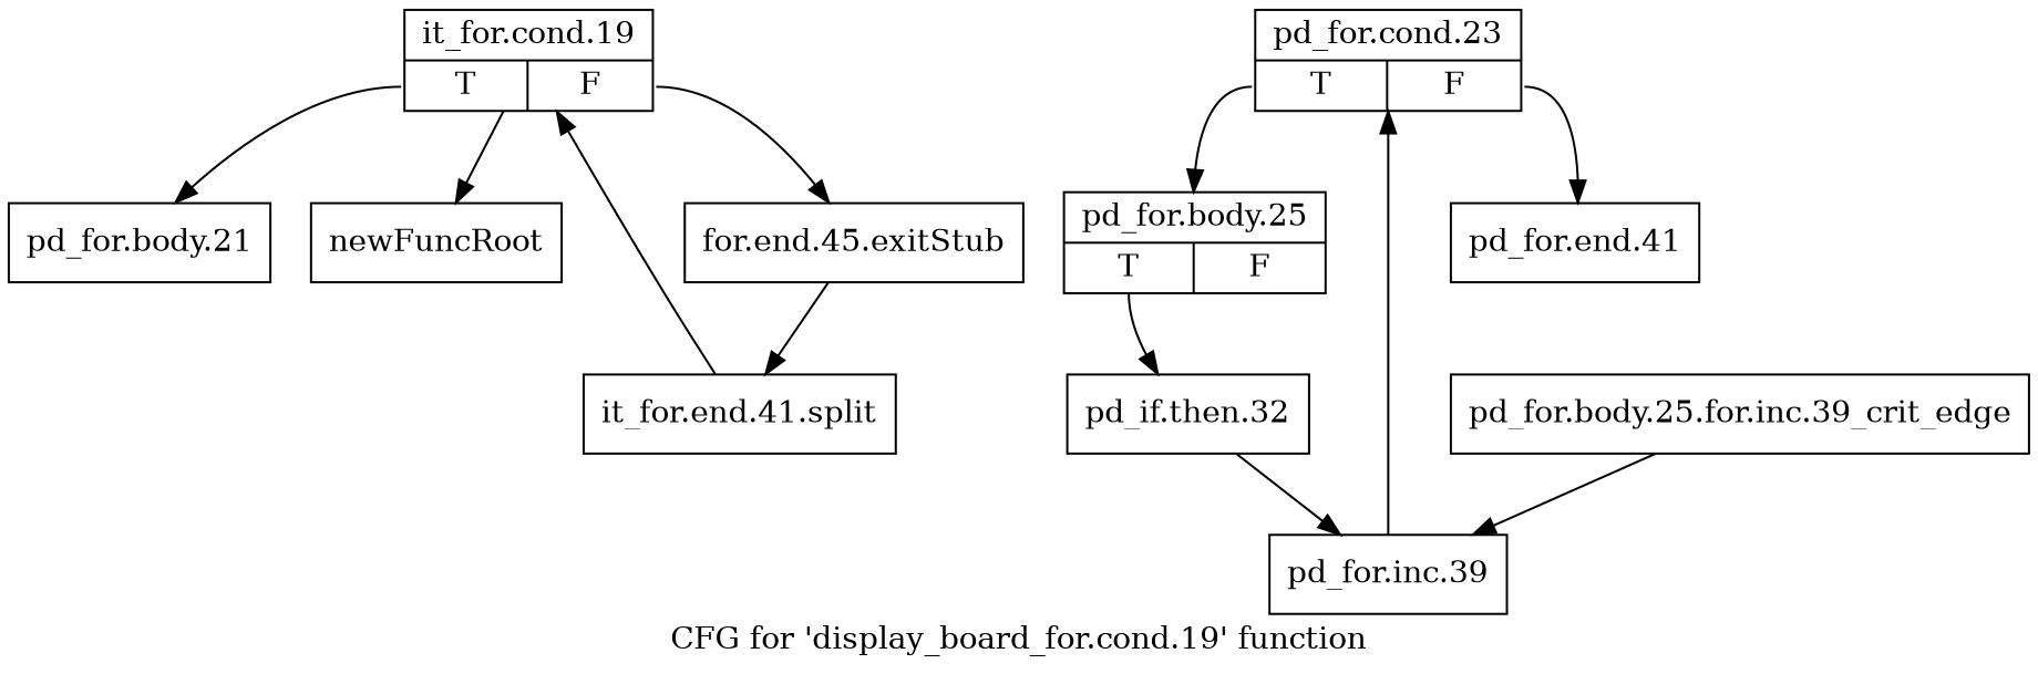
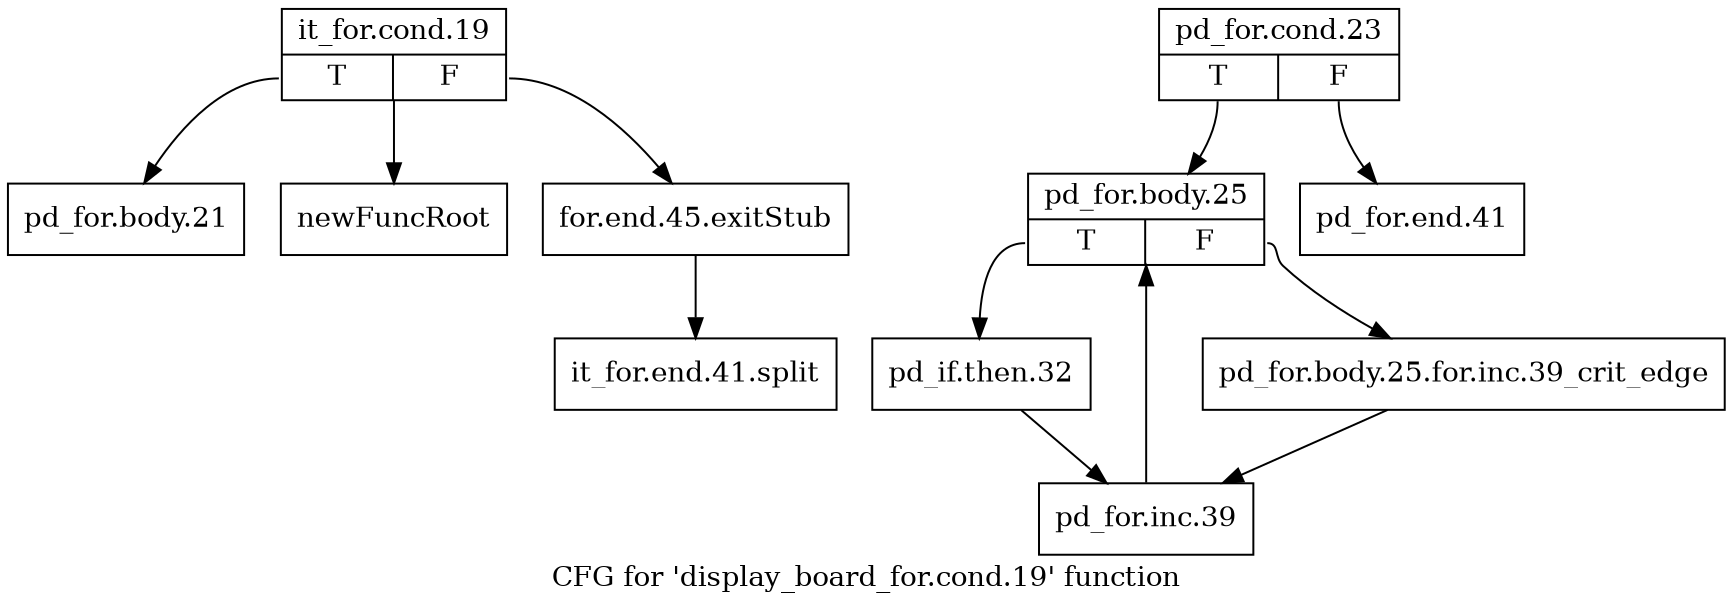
  digraph {
    label="CFG for 'display_board_for.cond.19' function"
    node [shape=record]
    n1 [label="{newFuncRoot}"]
    n2 [label="{it_for.cond.19|{<s0>T|<s1>F}}"]
    n3 [label="{for.end.45.exitStub}"]
    n4 [label="{pd_for.body.21}"]
    n5 [label="{it_for.end.41.split}"]
    n6 [label="{pd_for.cond.23|{<s0>T|<s1>F}}"]
    n7 [label="{pd_for.body.25|{<s0>T|<s1>F}}"]
    n8 [label="{pd_for.end.41}"]
    n9 [label="{pd_if.then.32}"]
    n10 [label="{pd_for.body.25.for.inc.39_crit_edge}"]
    n11 [label="{pd_for.inc.39}"]
    n2 -> n1
    n2 -> n3 [tailport=s1]
    n2 -> n4 [tailport=s0]
    n3 -> n5
-   n5 -> n2
    n6 -> n7 [tailport=s0]
    n6 -> n8 [tailport=s1]
    n7 -> n9 [tailport=s0]
+   n7 -> n10 [tailport=s1]
    n9 -> n11
    n10 -> n11
-   n11 -> n6
+   n11 -> n7
  }
